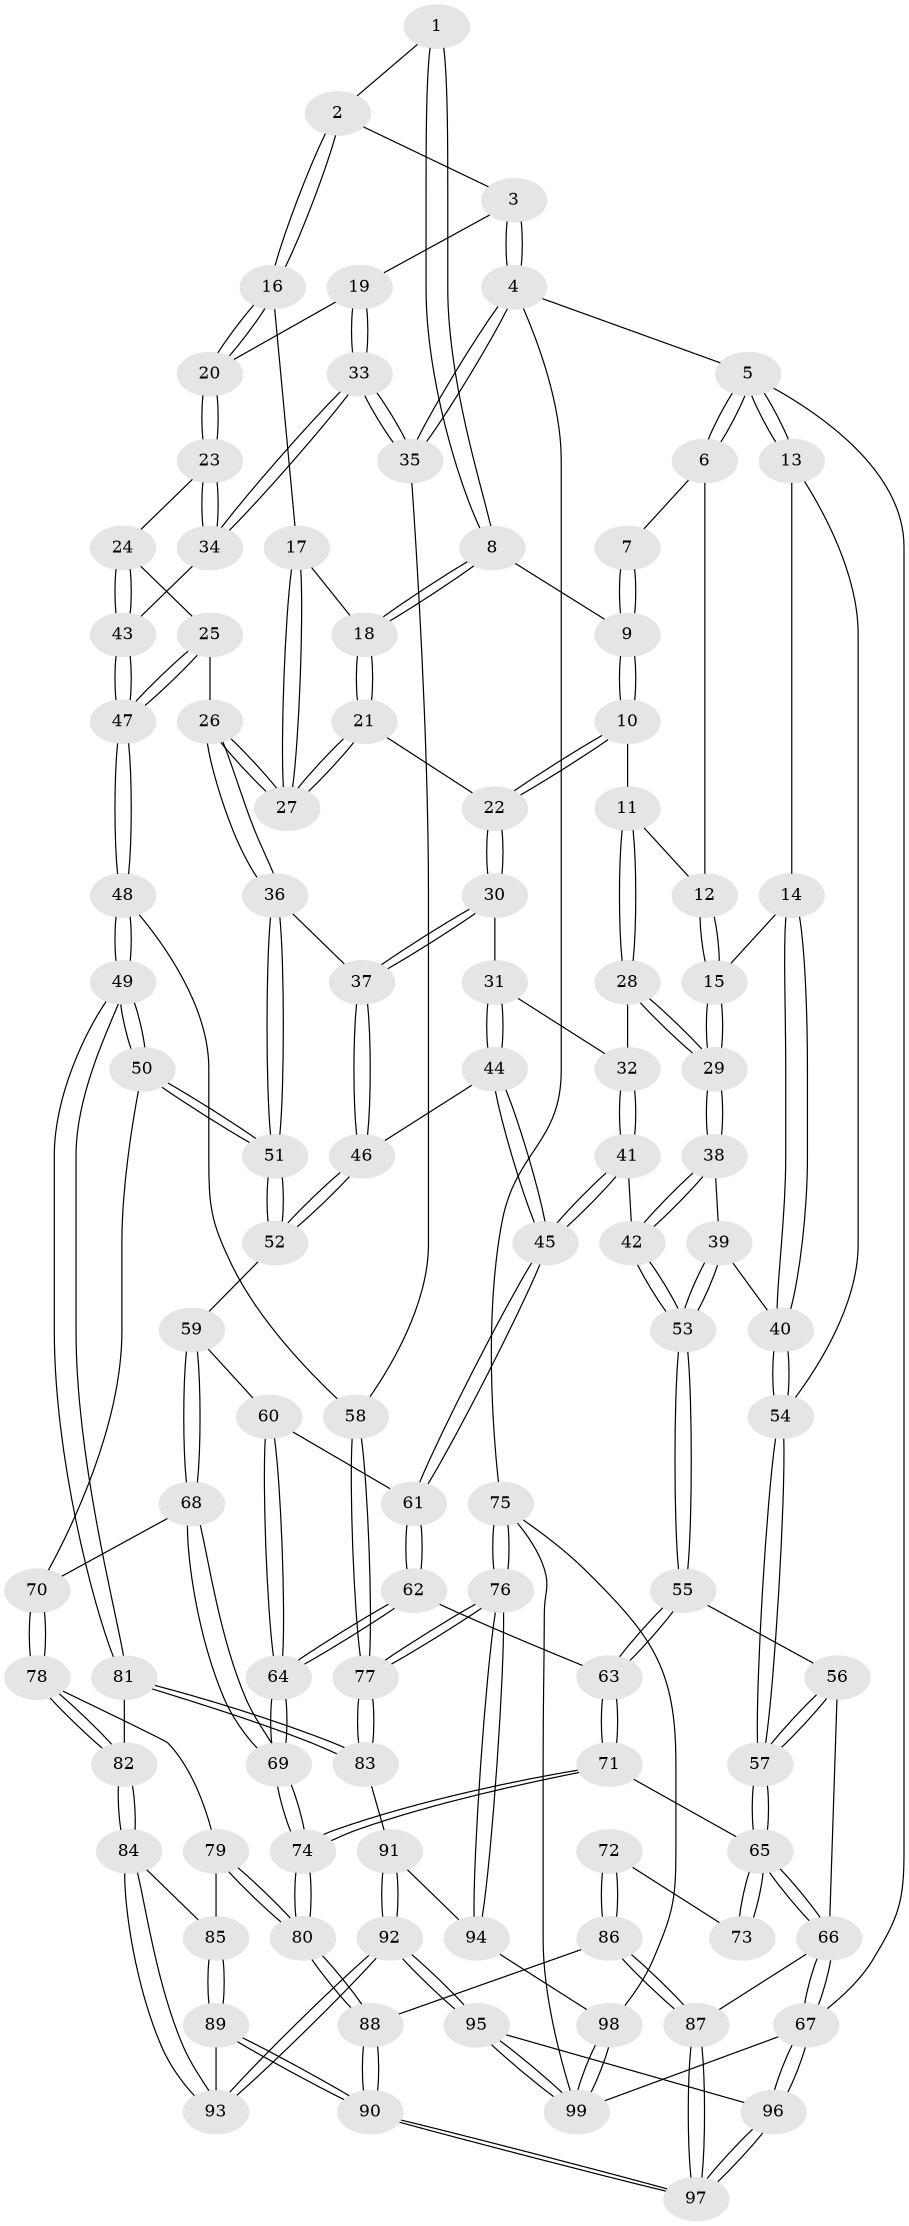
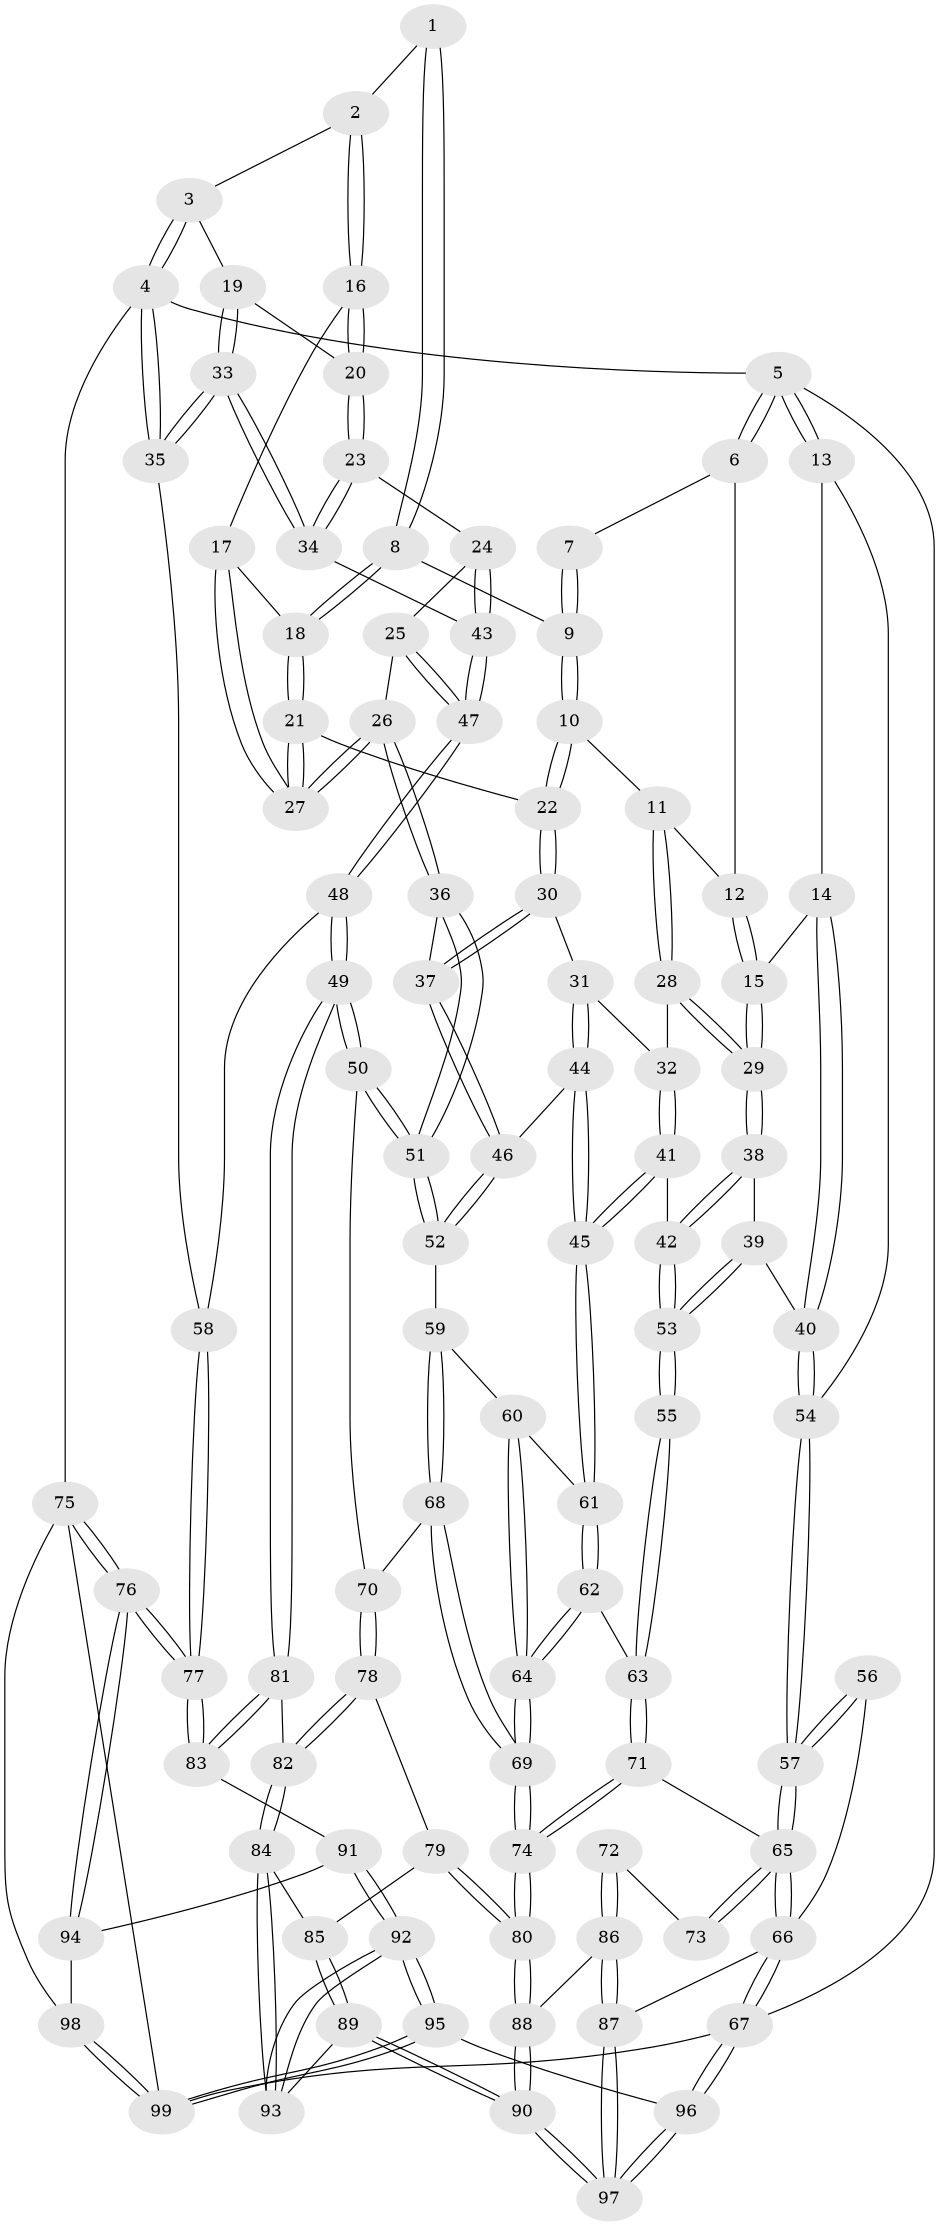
  graph {
    node [color=gray90 style=filled]
    1
    2
    8
    3
    16
    9
    18
    4
    19
    17
    20
    5
    35
    75
    33
    6
    13
    67
    58
    99
    76
    98
    7
    12
    14
    54
    96
    15
    10
    21
    11
    22
    28
    30
    29
    32
    40
    57
    38
    27
    23
    34
    24
    31
    37
    25
    43
    26
    47
    36
    48
    51
    41
    39
    42
    44
    46
    45
    77
    52
    53
    55
    61
    62
    59
    49
    50
    81
    70
    83
    82
    78
    60
    68
    56
    63
    65
    66
    71
    73
    64
    69
    74
    87
    97
    80
    79
    72
    86
    88
    94
    91
    85
    84
    89
    90
    93
    92
    95
    1 -- 2
    1 -- 8
    1 -- 8
    2 -- 3
    2 -- 16
    2 -- 16
    8 -- 9
    8 -- 18
    8 -- 18
    3 -- 4
    3 -- 4
    3 -- 19
    16 -- 17
    16 -- 20
    16 -- 20
    9 -- 10
    9 -- 10
    18 -- 21
    18 -- 21
    4 -- 5
    4 -- 35
    4 -- 35
    4 -- 75
    19 -- 20
    19 -- 33
    19 -- 33
    17 -- 18
    17 -- 27
    17 -- 27
    20 -- 23
    20 -- 23
    5 -- 6
    5 -- 6
    5 -- 13
    5 -- 13
    5 -- 67
    35 -- 58
    75 -- 99
    75 -- 76
    75 -- 76
    75 -- 98
    33 -- 35
    33 -- 35
    33 -- 34
    33 -- 34
    6 -- 7
    6 -- 12
    13 -- 14
    13 -- 54
    67 -- 99
    67 -- 96
    67 -- 96
    58 -- 77
    58 -- 77
    76 -- 77
    76 -- 77
    76 -- 94
    76 -- 94
    98 -- 99
    98 -- 99
    7 -- 9
    7 -- 9
    12 -- 15
    12 -- 15
    14 -- 15
    14 -- 40
    14 -- 40
    54 -- 57
    54 -- 57
    96 -- 97
    96 -- 97
    15 -- 29
    15 -- 29
    10 -- 11
    10 -- 22
    10 -- 22
    21 -- 22
    21 -- 27
    21 -- 27
    11 -- 12
    11 -- 28
    11 -- 28
    22 -- 30
    22 -- 30
    28 -- 29
    28 -- 29
    28 -- 32
    30 -- 31
    30 -- 37
    30 -- 37
    29 -- 38
    29 -- 38
    32 -- 41
    32 -- 41
    40 -- 54
    40 -- 54
    57 -- 65
    57 -- 65
    38 -- 39
    38 -- 42
    38 -- 42
    23 -- 34
    23 -- 34
    23 -- 24
    34 -- 43
    24 -- 25
    24 -- 43
    24 -- 43
    31 -- 32
    31 -- 44
    31 -- 44
    37 -- 46
    37 -- 46
    25 -- 26
    25 -- 47
    25 -- 47
    43 -- 47
    43 -- 47
    26 -- 27
    26 -- 27
    26 -- 36
    26 -- 36
    47 -- 48
    47 -- 48
    36 -- 37
    36 -- 51
    36 -- 51
    48 -- 58
    48 -- 49
    48 -- 49
    51 -- 52
    51 -- 52
    41 -- 42
    41 -- 45
    41 -- 45
    39 -- 40
    39 -- 53
    39 -- 53
    42 -- 53
    42 -- 53
    44 -- 46
    44 -- 45
    44 -- 45
    46 -- 52
    46 -- 52
    45 -- 61
    45 -- 61
    77 -- 83
    77 -- 83
    52 -- 59
    53 -- 55
    53 -- 55
-   55 -- 56
    55 -- 63
    55 -- 63
    61 -- 62
    61 -- 62
    62 -- 63
    62 -- 64
    62 -- 64
    59 -- 60
    59 -- 68
    59 -- 68
    49 -- 50
    49 -- 50
    49 -- 81
    49 -- 81
    50 -- 51
    50 -- 51
    50 -- 70
    81 -- 83
    81 -- 83
    81 -- 82
    70 -- 78
    70 -- 78
    83 -- 91
    82 -- 84
    82 -- 84
    78 -- 82
    78 -- 82
    78 -- 79
    60 -- 61
    60 -- 64
    60 -- 64
    68 -- 70
    68 -- 69
    68 -- 69
    56 -- 57
    56 -- 57
    56 -- 66
    63 -- 71
    63 -- 71
    65 -- 66
    65 -- 66
    65 -- 73
    65 -- 73
    66 -- 67
    66 -- 67
    66 -- 87
    71 -- 65
    71 -- 74
    71 -- 74
    64 -- 69
    64 -- 69
    69 -- 74
    69 -- 74
    74 -- 80
    74 -- 80
    87 -- 97
    87 -- 97
    80 -- 88
    80 -- 88
    79 -- 80
    79 -- 80
    79 -- 85
    72 -- 73
    72 -- 86
    72 -- 86
    86 -- 87
    86 -- 87
    86 -- 88
    88 -- 90
    88 -- 90
    94 -- 98
    91 -- 94
    91 -- 92
    91 -- 92
    85 -- 89
    85 -- 89
    84 -- 85
    84 -- 93
    84 -- 93
    89 -- 90
    89 -- 90
    89 -- 93
    90 -- 97
    90 -- 97
    92 -- 93
    92 -- 93
    92 -- 95
    92 -- 95
    95 -- 99
    95 -- 99
    95 -- 96
  }
